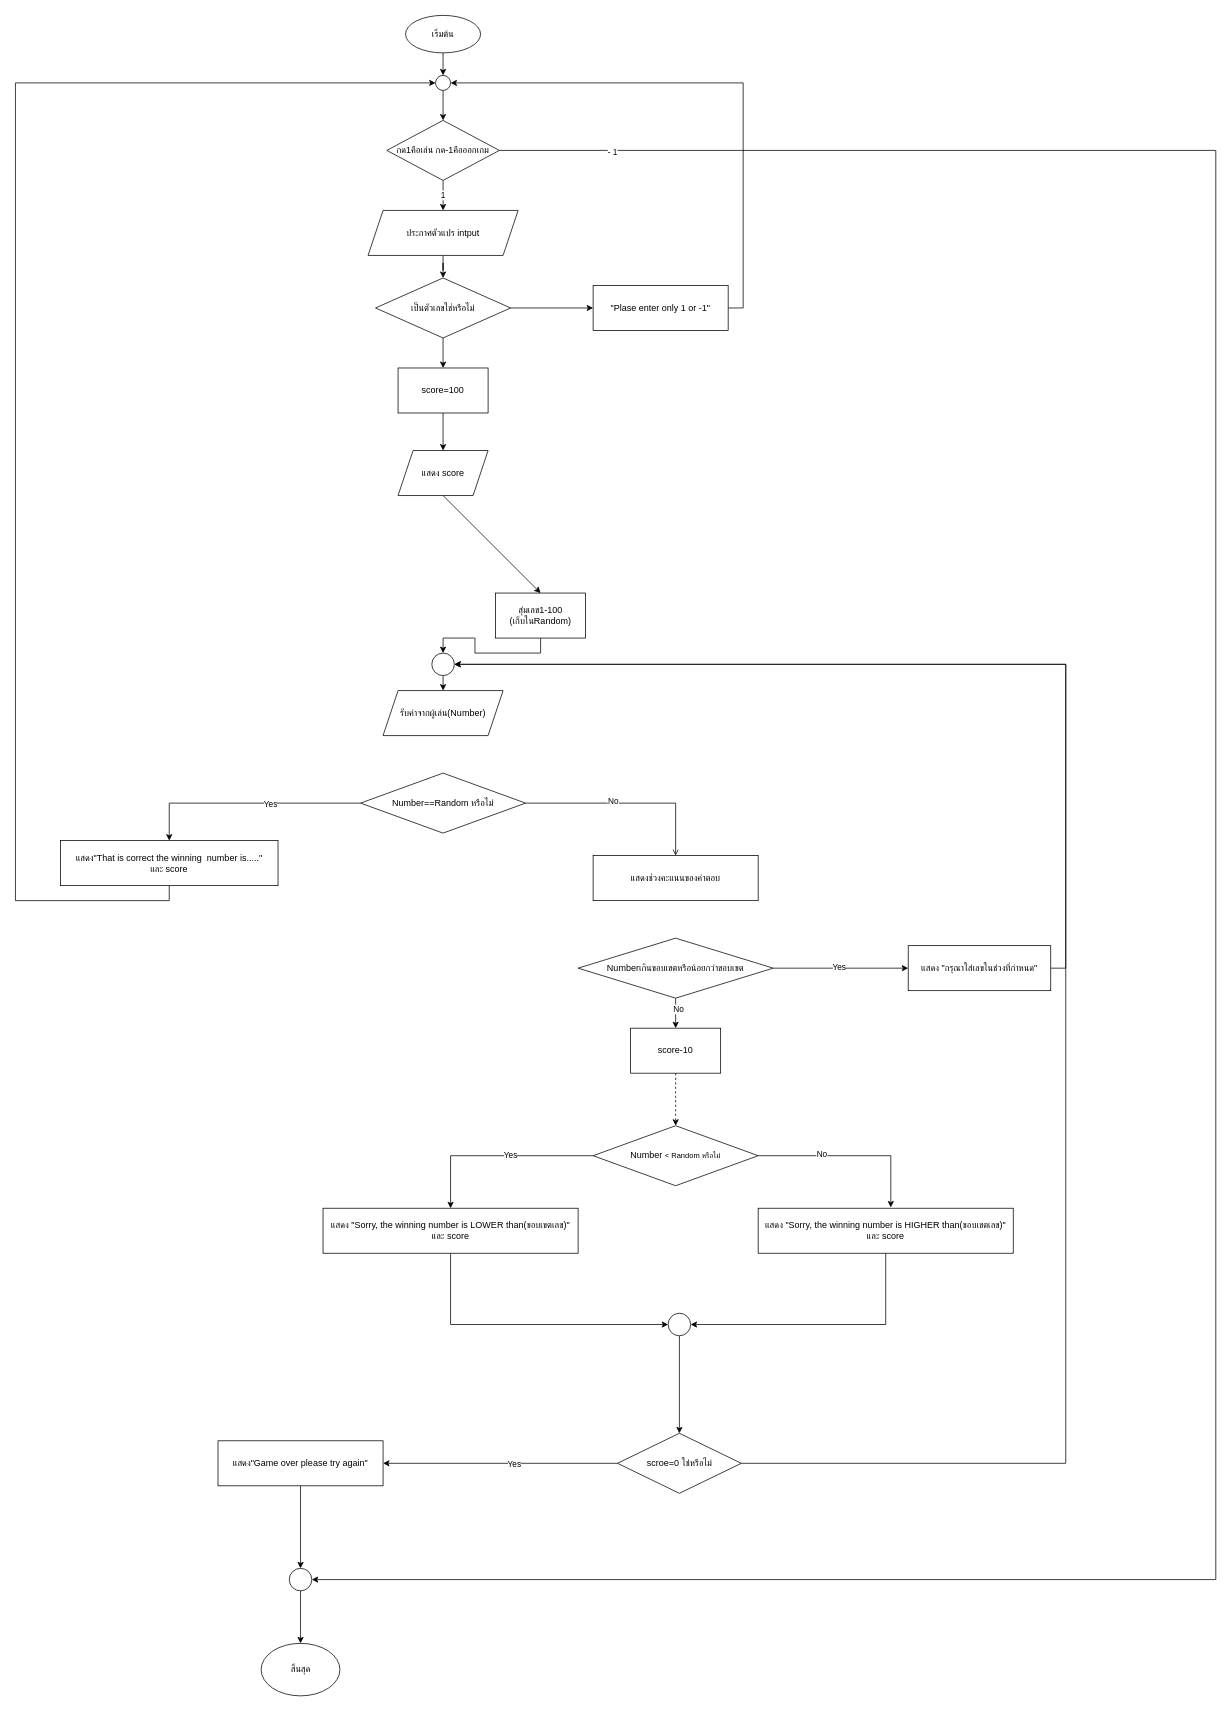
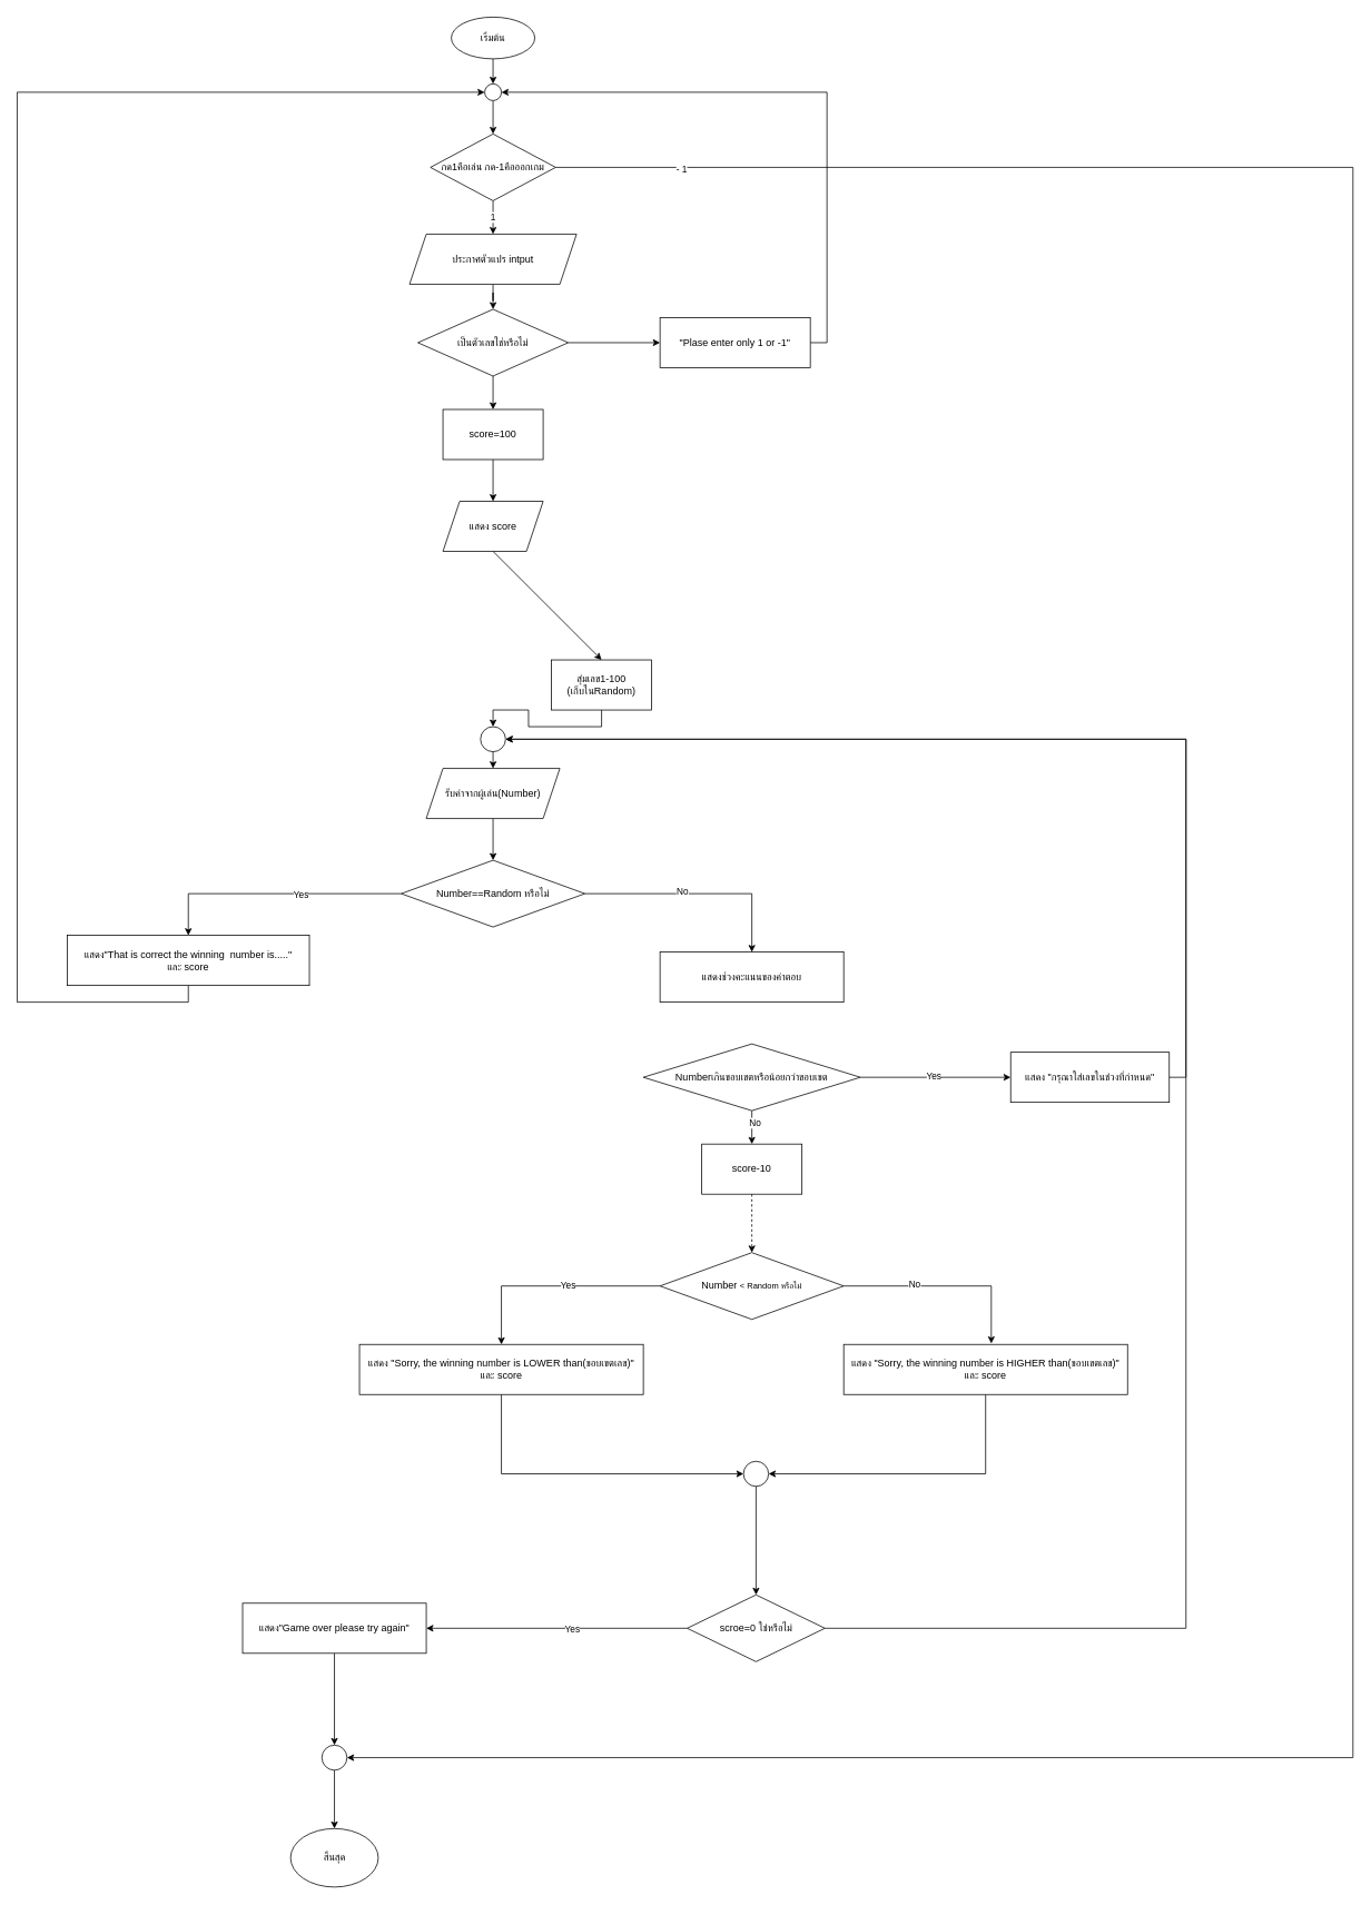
  <mxCell id="0" />
  <mxCell id="1" parent="0" />
  <mxCell id="2" style="edgeStyle=orthogonalEdgeStyle;rounded=0;orthogonalLoop=1;jettySize=auto;html=1;exitX=0.5;exitY=1;exitDx=0;exitDy=0;entryX=0.5;entryY=0;entryDx=0;entryDy=0;" edge="1" parent="1" source="3" target="22"><mxGeometry relative="1" as="geometry" /></mxCell>
  <mxCell id="3" value="เริ่มต้น" style="ellipse;whiteSpace=wrap;html=1;" vertex="1" parent="1"><mxGeometry x="540" y="20" width="100" height="50" as="geometry" /></mxCell>
  <mxCell id="4" value="1" style="edgeStyle=orthogonalEdgeStyle;rounded=0;orthogonalLoop=1;jettySize=auto;html=1;" edge="1" parent="1" source="7" target="56"><mxGeometry relative="1" as="geometry" /></mxCell>
  <mxCell id="5" style="edgeStyle=orthogonalEdgeStyle;rounded=0;orthogonalLoop=1;jettySize=auto;html=1;exitX=1;exitY=0.5;exitDx=0;exitDy=0;entryX=1;entryY=0.5;entryDx=0;entryDy=0;" edge="1" parent="1" source="7" target="41"><mxGeometry relative="1" as="geometry"><Array as="points"><mxPoint x="1620" y="200" /><mxPoint x="1620" y="2105" /></Array></mxGeometry></mxCell>
  <mxCell id="6" value="- 1" style="edgeLabel;html=1;align=center;verticalAlign=middle;resizable=0;points=[];" vertex="1" connectable="0" parent="5"><mxGeometry x="-0.926" y="-1" relative="1" as="geometry"><mxPoint as="offset" /></mxGeometry></mxCell>
  <mxCell id="7" value="กด1คือเล่น กด-1คือออกเกม" style="rhombus;whiteSpace=wrap;html=1;" vertex="1" parent="1"><mxGeometry x="515" y="160" width="150" height="80" as="geometry" /></mxCell>
  <mxCell id="8" value="" style="edgeStyle=orthogonalEdgeStyle;rounded=0;orthogonalLoop=1;jettySize=auto;html=1;" edge="1" parent="1" source="9" target="61"><mxGeometry relative="1" as="geometry" /></mxCell>
  <mxCell id="9" value="score=100" style="whiteSpace=wrap;html=1;" vertex="1" parent="1"><mxGeometry x="530" y="490" width="120" height="60" as="geometry" /></mxCell>
  <mxCell id="10" style="edgeStyle=orthogonalEdgeStyle;rounded=0;orthogonalLoop=1;jettySize=auto;html=1;exitX=0.5;exitY=1;exitDx=0;exitDy=0;entryX=0.5;entryY=0;entryDx=0;entryDy=0;" edge="1" parent="1" source="11" target="44"><mxGeometry relative="1" as="geometry" /></mxCell>
  <mxCell id="11" value="สุ่มเลข1-100&lt;div&gt;(เก็บในRandom)&lt;/div&gt;" style="whiteSpace=wrap;html=1;" vertex="1" parent="1"><mxGeometry x="660" y="790" width="120" height="60" as="geometry" /></mxCell>
+ <mxCell id="12" style="edgeStyle=orthogonalEdgeStyle;rounded=0;orthogonalLoop=1;jettySize=auto;html=1;exitX=0.5;exitY=1;exitDx=0;exitDy=0;entryX=0.5;entryY=0;entryDx=0;entryDy=0;" edge="1" parent="1" source="13" target="18"><mxGeometry relative="1" as="geometry" /></mxCell>
  <mxCell id="13" value="รับค่าจากผู้เล่น(Number)" style="shape=parallelogram;perimeter=parallelogramPerimeter;whiteSpace=wrap;html=1;fixedSize=1;" vertex="1" parent="1"><mxGeometry x="510" y="920" width="160" height="60" as="geometry" /></mxCell>
  <mxCell id="14" value="" style="edgeStyle=orthogonalEdgeStyle;rounded=0;orthogonalLoop=1;jettySize=auto;html=1;" edge="1" parent="1" source="18" target="20"><mxGeometry relative="1" as="geometry" /></mxCell>
  <mxCell id="15" value="Yes" style="edgeLabel;html=1;align=center;verticalAlign=middle;resizable=0;points=[];" vertex="1" connectable="0" parent="14"><mxGeometry x="-0.207" y="1" relative="1" as="geometry"><mxPoint as="offset" /></mxGeometry></mxCell>
- <mxCell id="16" style="edgeStyle=orthogonalEdgeStyle;rounded=0;orthogonalLoop=1;jettySize=auto;html=1;exitX=1;exitY=0.5;exitDx=0;exitDy=0;entryX=0.5;entryY=0;entryDx=0;entryDy=0;endArrow=open;" edge="1" parent="1" source="18" target="54"><mxGeometry relative="1" as="geometry" /></mxCell>
+ <mxCell id="16" style="edgeStyle=orthogonalEdgeStyle;rounded=0;orthogonalLoop=1;jettySize=auto;html=1;exitX=1;exitY=0.5;exitDx=0;exitDy=0;entryX=0.5;entryY=0;entryDx=0;entryDy=0;" edge="1" parent="1" source="18" target="54"><mxGeometry relative="1" as="geometry" /></mxCell>
  <mxCell id="17" value="No" style="edgeLabel;html=1;align=center;verticalAlign=middle;resizable=0;points=[];" vertex="1" connectable="0" parent="16"><mxGeometry x="-0.14" y="3" relative="1" as="geometry"><mxPoint as="offset" /></mxGeometry></mxCell>
  <mxCell id="18" value="Number==Random หรือไม่" style="rhombus;whiteSpace=wrap;html=1;" vertex="1" parent="1"><mxGeometry x="480" y="1030" width="220" height="80" as="geometry" /></mxCell>
  <mxCell id="19" style="edgeStyle=orthogonalEdgeStyle;rounded=0;orthogonalLoop=1;jettySize=auto;html=1;exitX=0.5;exitY=1;exitDx=0;exitDy=0;entryX=0;entryY=0.5;entryDx=0;entryDy=0;" edge="1" parent="1" source="20" target="22"><mxGeometry relative="1" as="geometry"><Array as="points"><mxPoint x="225" y="1200" /><mxPoint x="20" y="1200" /><mxPoint x="20" y="110" /></Array></mxGeometry></mxCell>
  <mxCell id="20" value="แสดง&quot;That is correct the winning&amp;nbsp; number is.....&lt;span style=&quot;background-color: transparent; color: light-dark(rgb(0, 0, 0), rgb(255, 255, 255));&quot;&gt;&quot;&lt;/span&gt;&lt;div&gt;และ score&lt;/div&gt;" style="whiteSpace=wrap;html=1;" vertex="1" parent="1"><mxGeometry x="80" y="1120" width="290" height="60" as="geometry" /></mxCell>
  <mxCell id="21" style="edgeStyle=orthogonalEdgeStyle;rounded=0;orthogonalLoop=1;jettySize=auto;html=1;exitX=0.5;exitY=1;exitDx=0;exitDy=0;entryX=0.5;entryY=0;entryDx=0;entryDy=0;" edge="1" parent="1" source="22" target="7"><mxGeometry relative="1" as="geometry" /></mxCell>
  <mxCell id="22" value="" style="ellipse;whiteSpace=wrap;html=1;aspect=fixed;" vertex="1" parent="1"><mxGeometry x="580" y="100" width="20" height="20" as="geometry" /></mxCell>
  <mxCell id="23" value="" style="edgeStyle=orthogonalEdgeStyle;rounded=0;orthogonalLoop=1;jettySize=auto;html=1;" edge="1" parent="1" source="25" target="27"><mxGeometry relative="1" as="geometry" /></mxCell>
  <mxCell id="24" value="Yes" style="edgeLabel;html=1;align=center;verticalAlign=middle;resizable=0;points=[];" vertex="1" connectable="0" parent="23"><mxGeometry x="-0.148" y="-1" relative="1" as="geometry"><mxPoint as="offset" /></mxGeometry></mxCell>
  <mxCell id="25" value="Number &lt;span style=&quot;font-size: 10px;&quot;&gt;&amp;lt; Random หรือไม่&lt;/span&gt;" style="rhombus;whiteSpace=wrap;html=1;" vertex="1" parent="1"><mxGeometry x="790" y="1500" width="220" height="80" as="geometry" /></mxCell>
  <mxCell id="26" style="edgeStyle=orthogonalEdgeStyle;rounded=0;orthogonalLoop=1;jettySize=auto;html=1;exitX=0.5;exitY=1;exitDx=0;exitDy=0;entryX=0;entryY=0.5;entryDx=0;entryDy=0;" edge="1" parent="1" source="27" target="33"><mxGeometry relative="1" as="geometry" /></mxCell>
  <mxCell id="27" value="แสดง &quot;Sorry, the winning number is LOWER than(ขอบเขตเลข)&quot;&lt;div&gt;และ score&lt;/div&gt;" style="whiteSpace=wrap;html=1;" vertex="1" parent="1"><mxGeometry x="430" y="1610" width="340" height="60" as="geometry" /></mxCell>
  <mxCell id="28" style="edgeStyle=orthogonalEdgeStyle;rounded=0;orthogonalLoop=1;jettySize=auto;html=1;exitX=0.5;exitY=1;exitDx=0;exitDy=0;entryX=1;entryY=0.5;entryDx=0;entryDy=0;" edge="1" parent="1" source="29" target="33"><mxGeometry relative="1" as="geometry" /></mxCell>
  <mxCell id="29" value="แสดง &quot;Sorry, the winning number is HIGHER than(ขอบเขตเลข)&quot;&lt;div&gt;และ score&lt;/div&gt;" style="whiteSpace=wrap;html=1;" vertex="1" parent="1"><mxGeometry x="1010" y="1610" width="340" height="60" as="geometry" /></mxCell>
  <mxCell id="30" style="edgeStyle=orthogonalEdgeStyle;rounded=0;orthogonalLoop=1;jettySize=auto;html=1;exitX=1;exitY=0.5;exitDx=0;exitDy=0;entryX=0.52;entryY=-0.018;entryDx=0;entryDy=0;entryPerimeter=0;" edge="1" parent="1" source="25" target="29"><mxGeometry relative="1" as="geometry" /></mxCell>
  <mxCell id="31" value="No" style="edgeLabel;html=1;align=center;verticalAlign=middle;resizable=0;points=[];" vertex="1" connectable="0" parent="30"><mxGeometry x="-0.319" y="3" relative="1" as="geometry"><mxPoint as="offset" /></mxGeometry></mxCell>
  <mxCell id="32" style="edgeStyle=orthogonalEdgeStyle;rounded=0;orthogonalLoop=1;jettySize=auto;html=1;exitX=0.5;exitY=1;exitDx=0;exitDy=0;entryX=0.5;entryY=0;entryDx=0;entryDy=0;" edge="1" parent="1" source="33" target="37"><mxGeometry relative="1" as="geometry" /></mxCell>
  <mxCell id="33" value="" style="ellipse;whiteSpace=wrap;html=1;" vertex="1" parent="1"><mxGeometry x="890" y="1750" width="30" height="30" as="geometry" /></mxCell>
  <mxCell id="34" value="" style="edgeStyle=orthogonalEdgeStyle;rounded=0;orthogonalLoop=1;jettySize=auto;html=1;" edge="1" parent="1" source="37" target="39"><mxGeometry relative="1" as="geometry" /></mxCell>
  <mxCell id="35" value="Yes" style="edgeLabel;html=1;align=center;verticalAlign=middle;resizable=0;points=[];" vertex="1" connectable="0" parent="34"><mxGeometry x="-0.119" relative="1" as="geometry"><mxPoint as="offset" /></mxGeometry></mxCell>
  <mxCell id="36" style="edgeStyle=orthogonalEdgeStyle;rounded=0;orthogonalLoop=1;jettySize=auto;html=1;exitX=1;exitY=0.5;exitDx=0;exitDy=0;entryX=1;entryY=0.5;entryDx=0;entryDy=0;" edge="1" parent="1" source="37" target="44"><mxGeometry relative="1" as="geometry"><Array as="points"><mxPoint x="1420" y="1950" /><mxPoint x="1420" y="885" /></Array></mxGeometry></mxCell>
  <mxCell id="37" value="scroe=0 ใช่หรือไม่" style="rhombus;whiteSpace=wrap;html=1;" vertex="1" parent="1"><mxGeometry x="822.5" y="1910" width="165" height="80" as="geometry" /></mxCell>
  <mxCell id="38" value="" style="edgeStyle=orthogonalEdgeStyle;rounded=0;orthogonalLoop=1;jettySize=auto;html=1;" edge="1" parent="1" source="39" target="41"><mxGeometry relative="1" as="geometry" /></mxCell>
  <mxCell id="39" value="แสดง&quot;Game over please try again&quot;" style="whiteSpace=wrap;html=1;" vertex="1" parent="1"><mxGeometry x="290" y="1920" width="220" height="60" as="geometry" /></mxCell>
  <mxCell id="40" style="edgeStyle=orthogonalEdgeStyle;rounded=0;orthogonalLoop=1;jettySize=auto;html=1;exitX=0.5;exitY=1;exitDx=0;exitDy=0;entryX=0.5;entryY=0;entryDx=0;entryDy=0;" edge="1" parent="1" source="41" target="42"><mxGeometry relative="1" as="geometry" /></mxCell>
  <mxCell id="41" value="" style="ellipse;whiteSpace=wrap;html=1;" vertex="1" parent="1"><mxGeometry x="385" y="2090" width="30" height="30" as="geometry" /></mxCell>
  <mxCell id="42" value="สิ้นสุด" style="ellipse;whiteSpace=wrap;html=1;" vertex="1" parent="1"><mxGeometry x="347.5" y="2190" width="105" height="70" as="geometry" /></mxCell>
  <mxCell id="43" style="edgeStyle=orthogonalEdgeStyle;rounded=0;orthogonalLoop=1;jettySize=auto;html=1;exitX=0.5;exitY=1;exitDx=0;exitDy=0;entryX=0.5;entryY=0;entryDx=0;entryDy=0;" edge="1" parent="1" source="44" target="13"><mxGeometry relative="1" as="geometry" /></mxCell>
  <mxCell id="44" value="" style="ellipse;whiteSpace=wrap;html=1;" vertex="1" parent="1"><mxGeometry x="575" y="870" width="30" height="30" as="geometry" /></mxCell>
  <mxCell id="45" style="edgeStyle=orthogonalEdgeStyle;rounded=0;orthogonalLoop=1;jettySize=auto;html=1;exitX=0.5;exitY=1;exitDx=0;exitDy=0;entryX=0.5;entryY=0;entryDx=0;entryDy=0;dashed=1;" edge="1" parent="1" source="46" target="25"><mxGeometry relative="1" as="geometry" /></mxCell>
  <mxCell id="46" value="score-10" style="whiteSpace=wrap;html=1;" vertex="1" parent="1"><mxGeometry x="840" y="1370" width="120" height="60" as="geometry" /></mxCell>
  <mxCell id="47" style="edgeStyle=orthogonalEdgeStyle;rounded=0;orthogonalLoop=1;jettySize=auto;html=1;exitX=0.5;exitY=1;exitDx=0;exitDy=0;entryX=0.5;entryY=0;entryDx=0;entryDy=0;" edge="1" parent="1" source="51" target="46"><mxGeometry relative="1" as="geometry" /></mxCell>
  <mxCell id="48" value="No" style="edgeLabel;html=1;align=center;verticalAlign=middle;resizable=0;points=[];" vertex="1" connectable="0" parent="47"><mxGeometry x="-0.278" y="3" relative="1" as="geometry"><mxPoint as="offset" /></mxGeometry></mxCell>
  <mxCell id="49" value="" style="edgeStyle=orthogonalEdgeStyle;rounded=0;orthogonalLoop=1;jettySize=auto;html=1;" edge="1" parent="1" source="51" target="53"><mxGeometry relative="1" as="geometry" /></mxCell>
  <mxCell id="50" value="Yes" style="edgeLabel;html=1;align=center;verticalAlign=middle;resizable=0;points=[];" vertex="1" connectable="0" parent="49"><mxGeometry x="-0.033" y="2" relative="1" as="geometry"><mxPoint as="offset" /></mxGeometry></mxCell>
  <mxCell id="51" value="Numberเกินขอบเขตหรือน้อยกว่าขอบเขต" style="rhombus;whiteSpace=wrap;html=1;" vertex="1" parent="1"><mxGeometry x="770" y="1250" width="260" height="80" as="geometry" /></mxCell>
  <mxCell id="52" style="edgeStyle=orthogonalEdgeStyle;rounded=0;orthogonalLoop=1;jettySize=auto;html=1;exitX=1;exitY=0.5;exitDx=0;exitDy=0;entryX=1;entryY=0.5;entryDx=0;entryDy=0;" edge="1" parent="1" source="53" target="44"><mxGeometry relative="1" as="geometry" /></mxCell>
  <mxCell id="53" value="แสดง &quot;กรุณาใส่เลขในช่วงที่กำหนด&quot;" style="whiteSpace=wrap;html=1;" vertex="1" parent="1"><mxGeometry x="1210" y="1260" width="190" height="60" as="geometry" /></mxCell>
  <mxCell id="54" value="แสดงช่วงคะแนนของคำตอบ" style="rounded=0;whiteSpace=wrap;html=1;" vertex="1" parent="1"><mxGeometry x="790" y="1140" width="220" height="60" as="geometry" /></mxCell>
  <mxCell id="55" value="" style="edgeStyle=orthogonalEdgeStyle;rounded=0;orthogonalLoop=1;jettySize=auto;html=1;" edge="1" parent="1" source="56" target="59"><mxGeometry relative="1" as="geometry" /></mxCell>
  <mxCell id="56" value="ประกาศตัวแปร intput" style="shape=parallelogram;perimeter=parallelogramPerimeter;whiteSpace=wrap;html=1;fixedSize=1;" vertex="1" parent="1"><mxGeometry x="490" y="280" width="200" height="60" as="geometry" /></mxCell>
  <mxCell id="57" value="" style="edgeStyle=orthogonalEdgeStyle;rounded=0;orthogonalLoop=1;jettySize=auto;html=1;" edge="1" parent="1" source="59" target="63"><mxGeometry relative="1" as="geometry" /></mxCell>
  <mxCell id="58" value="" style="edgeStyle=none;html=1;" edge="1" parent="1" source="59" target="9"><mxGeometry relative="1" as="geometry" /></mxCell>
  <mxCell id="59" value="เป็นตัวเลขใช่หรือไม่" style="rhombus;whiteSpace=wrap;html=1;" vertex="1" parent="1"><mxGeometry x="500" y="370" width="180" height="80" as="geometry" /></mxCell>
  <mxCell id="60" style="edgeStyle=none;html=1;exitX=0.5;exitY=1;exitDx=0;exitDy=0;entryX=0.5;entryY=0;entryDx=0;entryDy=0;" edge="1" parent="1" source="61" target="11"><mxGeometry relative="1" as="geometry" /></mxCell>
  <mxCell id="61" value="แสดง score" style="shape=parallelogram;perimeter=parallelogramPerimeter;whiteSpace=wrap;html=1;fixedSize=1;" vertex="1" parent="1"><mxGeometry x="530" y="600" width="120" height="60" as="geometry" /></mxCell>
  <mxCell id="62" style="edgeStyle=orthogonalEdgeStyle;rounded=0;orthogonalLoop=1;jettySize=auto;html=1;exitX=1;exitY=0.5;exitDx=0;exitDy=0;entryX=1;entryY=0.5;entryDx=0;entryDy=0;" edge="1" parent="1" source="63" target="22"><mxGeometry relative="1" as="geometry" /></mxCell>
  <mxCell id="63" value="&quot;Plase enter only 1 or -1&quot;" style="whiteSpace=wrap;html=1;" vertex="1" parent="1"><mxGeometry x="790" y="380" width="180" height="60" as="geometry" /></mxCell>
